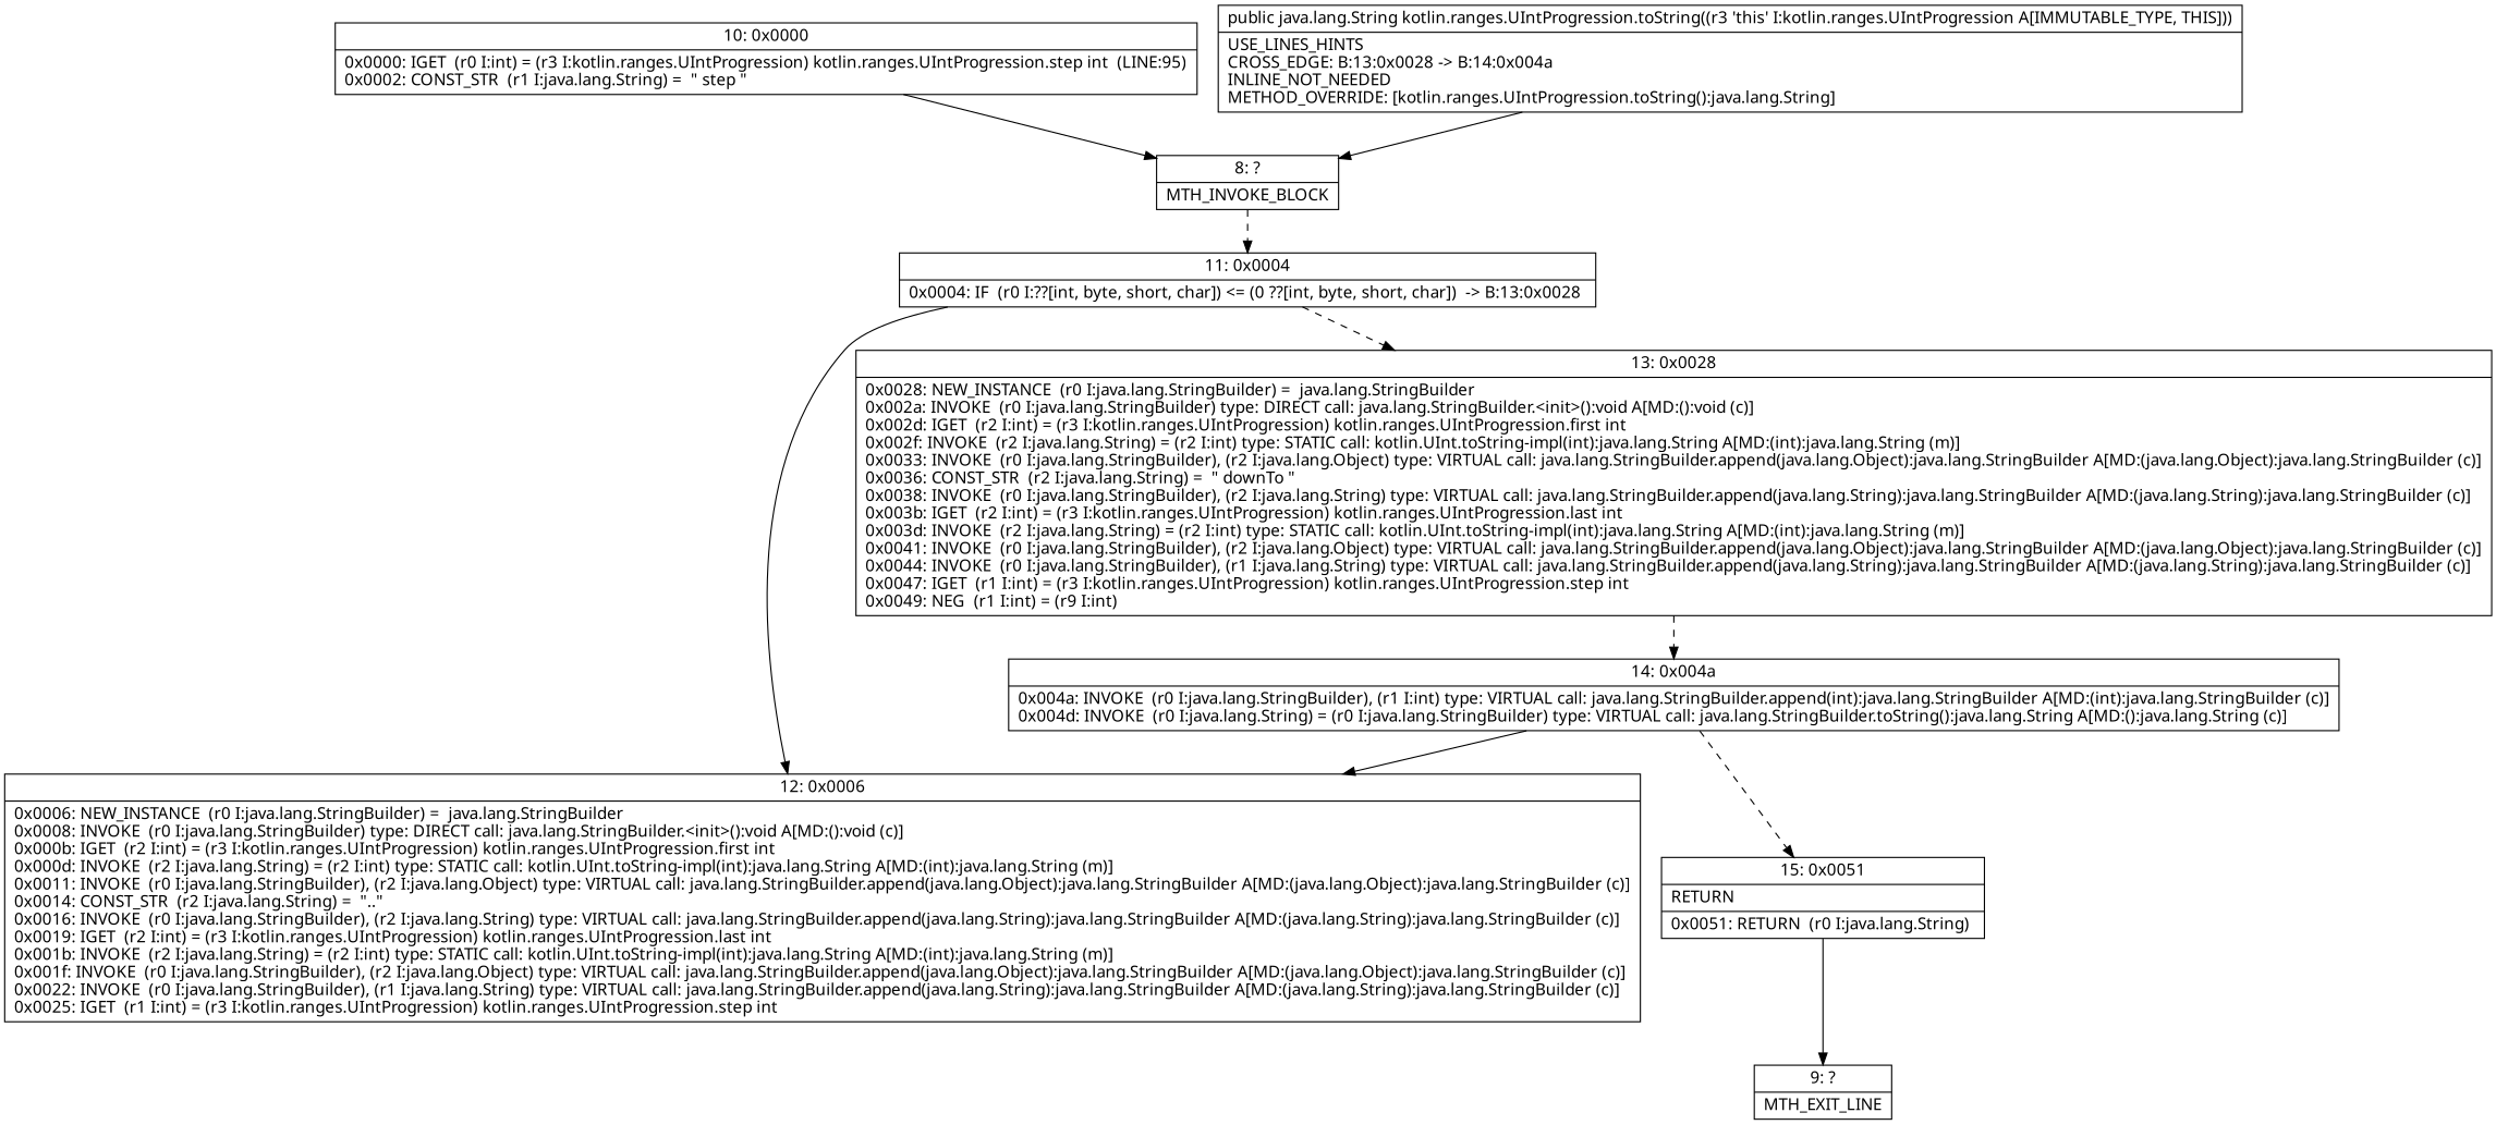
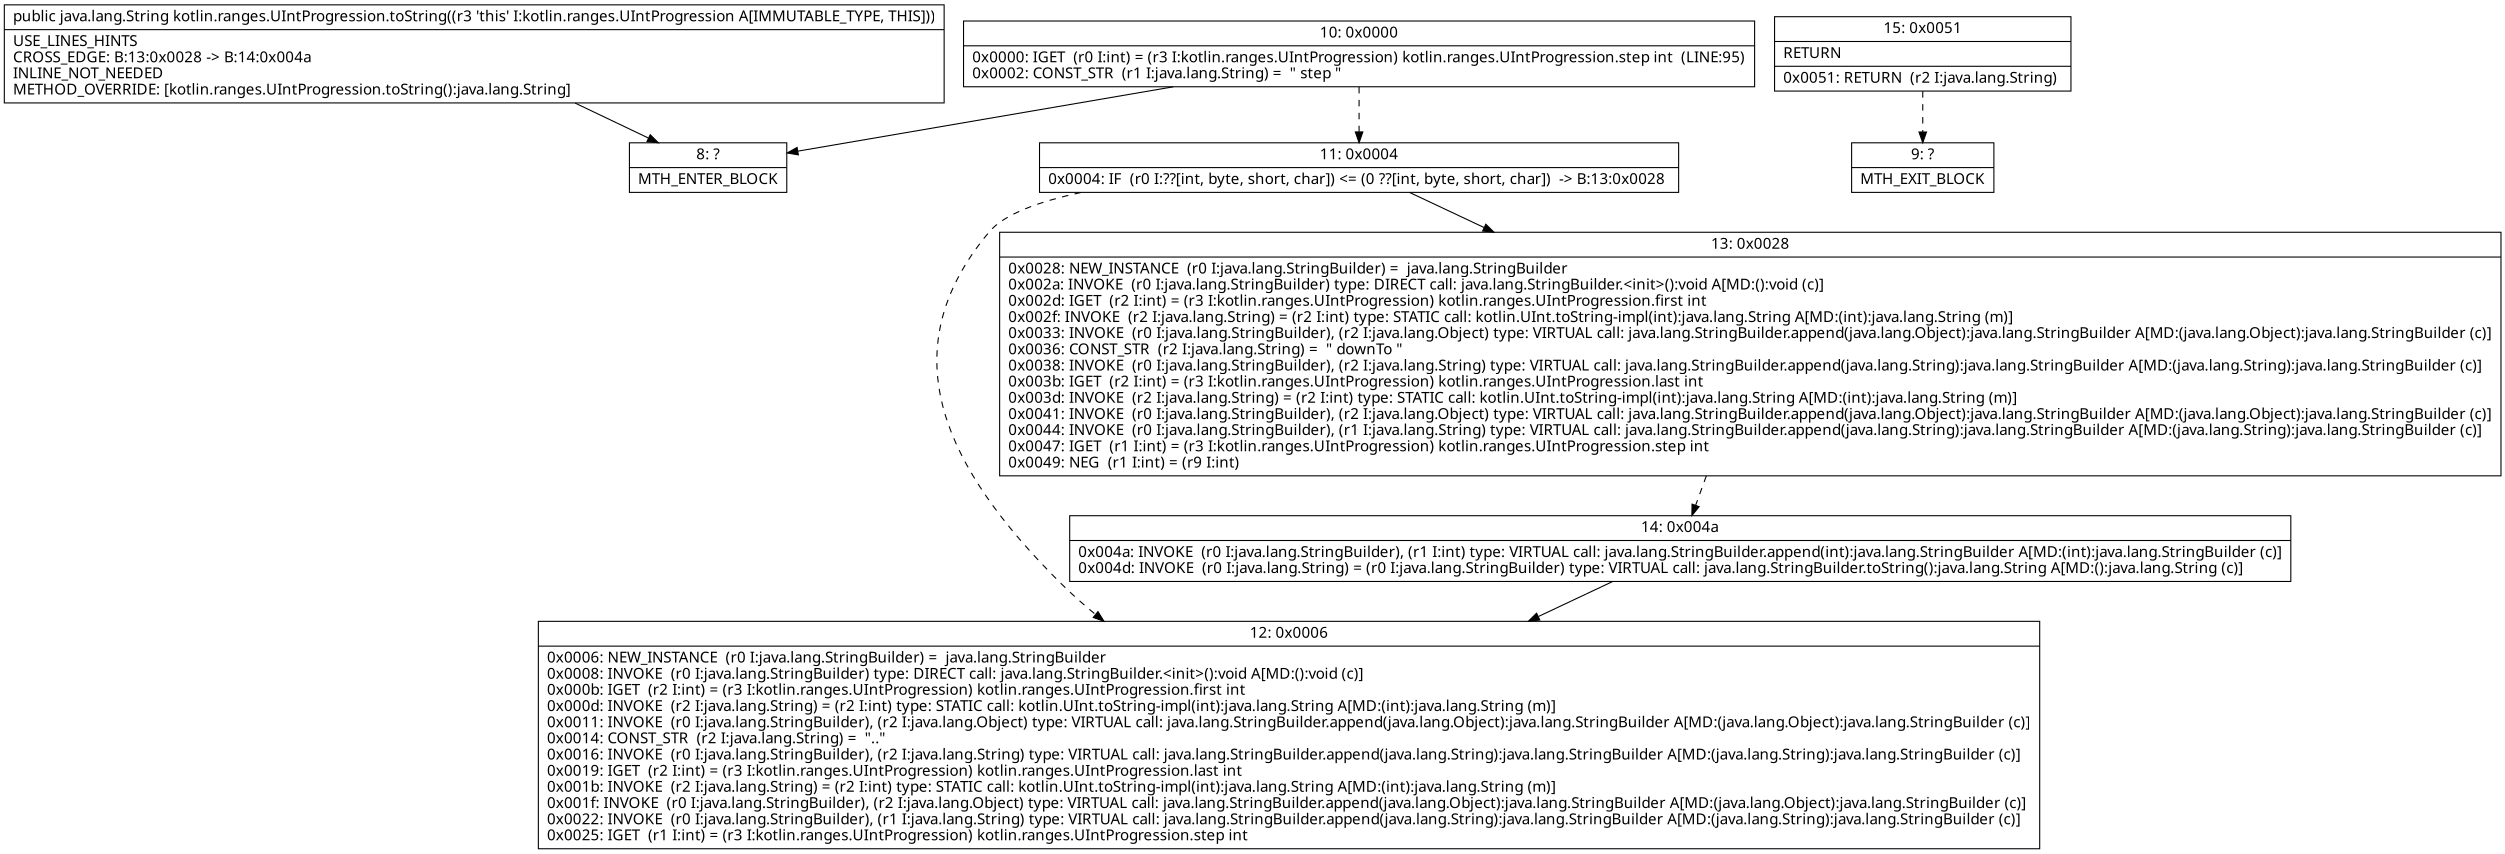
  digraph {
    fontname="Noto Sans"
    node [fontname="Noto Sans" shape=record]
    edge [fontname="Noto Sans" style=solid]
-   n1 [label="{8\:\ ?|MTH_INVOKE_BLOCK\l}"]
+   n1 [label="{8\:\ ?|MTH_ENTER_BLOCK\l}"]
    n2 [label="{10\:\ 0x0000|0x0000: IGET  (r0 I:int) = (r3 I:kotlin.ranges.UIntProgression) kotlin.ranges.UIntProgression.step int  (LINE:95)\l0x0002: CONST_STR  (r1 I:java.lang.String) =  \" step \" \l}"]
    n3 [label="{11\:\ 0x0004|0x0004: IF  (r0 I:??[int, byte, short, char]) \<= (0 ??[int, byte, short, char])  \-\> B:13:0x0028 \l}"]
    n4 [label="{12\:\ 0x0006|0x0006: NEW_INSTANCE  (r0 I:java.lang.StringBuilder) =  java.lang.StringBuilder \l0x0008: INVOKE  (r0 I:java.lang.StringBuilder) type: DIRECT call: java.lang.StringBuilder.\<init\>():void A[MD:():void (c)]\l0x000b: IGET  (r2 I:int) = (r3 I:kotlin.ranges.UIntProgression) kotlin.ranges.UIntProgression.first int \l0x000d: INVOKE  (r2 I:java.lang.String) = (r2 I:int) type: STATIC call: kotlin.UInt.toString\-impl(int):java.lang.String A[MD:(int):java.lang.String (m)]\l0x0011: INVOKE  (r0 I:java.lang.StringBuilder), (r2 I:java.lang.Object) type: VIRTUAL call: java.lang.StringBuilder.append(java.lang.Object):java.lang.StringBuilder A[MD:(java.lang.Object):java.lang.StringBuilder (c)]\l0x0014: CONST_STR  (r2 I:java.lang.String) =  \"..\" \l0x0016: INVOKE  (r0 I:java.lang.StringBuilder), (r2 I:java.lang.String) type: VIRTUAL call: java.lang.StringBuilder.append(java.lang.String):java.lang.StringBuilder A[MD:(java.lang.String):java.lang.StringBuilder (c)]\l0x0019: IGET  (r2 I:int) = (r3 I:kotlin.ranges.UIntProgression) kotlin.ranges.UIntProgression.last int \l0x001b: INVOKE  (r2 I:java.lang.String) = (r2 I:int) type: STATIC call: kotlin.UInt.toString\-impl(int):java.lang.String A[MD:(int):java.lang.String (m)]\l0x001f: INVOKE  (r0 I:java.lang.StringBuilder), (r2 I:java.lang.Object) type: VIRTUAL call: java.lang.StringBuilder.append(java.lang.Object):java.lang.StringBuilder A[MD:(java.lang.Object):java.lang.StringBuilder (c)]\l0x0022: INVOKE  (r0 I:java.lang.StringBuilder), (r1 I:java.lang.String) type: VIRTUAL call: java.lang.StringBuilder.append(java.lang.String):java.lang.StringBuilder A[MD:(java.lang.String):java.lang.StringBuilder (c)]\l0x0025: IGET  (r1 I:int) = (r3 I:kotlin.ranges.UIntProgression) kotlin.ranges.UIntProgression.step int \l}"]
    n5 [label="{13\:\ 0x0028|0x0028: NEW_INSTANCE  (r0 I:java.lang.StringBuilder) =  java.lang.StringBuilder \l0x002a: INVOKE  (r0 I:java.lang.StringBuilder) type: DIRECT call: java.lang.StringBuilder.\<init\>():void A[MD:():void (c)]\l0x002d: IGET  (r2 I:int) = (r3 I:kotlin.ranges.UIntProgression) kotlin.ranges.UIntProgression.first int \l0x002f: INVOKE  (r2 I:java.lang.String) = (r2 I:int) type: STATIC call: kotlin.UInt.toString\-impl(int):java.lang.String A[MD:(int):java.lang.String (m)]\l0x0033: INVOKE  (r0 I:java.lang.StringBuilder), (r2 I:java.lang.Object) type: VIRTUAL call: java.lang.StringBuilder.append(java.lang.Object):java.lang.StringBuilder A[MD:(java.lang.Object):java.lang.StringBuilder (c)]\l0x0036: CONST_STR  (r2 I:java.lang.String) =  \" downTo \" \l0x0038: INVOKE  (r0 I:java.lang.StringBuilder), (r2 I:java.lang.String) type: VIRTUAL call: java.lang.StringBuilder.append(java.lang.String):java.lang.StringBuilder A[MD:(java.lang.String):java.lang.StringBuilder (c)]\l0x003b: IGET  (r2 I:int) = (r3 I:kotlin.ranges.UIntProgression) kotlin.ranges.UIntProgression.last int \l0x003d: INVOKE  (r2 I:java.lang.String) = (r2 I:int) type: STATIC call: kotlin.UInt.toString\-impl(int):java.lang.String A[MD:(int):java.lang.String (m)]\l0x0041: INVOKE  (r0 I:java.lang.StringBuilder), (r2 I:java.lang.Object) type: VIRTUAL call: java.lang.StringBuilder.append(java.lang.Object):java.lang.StringBuilder A[MD:(java.lang.Object):java.lang.StringBuilder (c)]\l0x0044: INVOKE  (r0 I:java.lang.StringBuilder), (r1 I:java.lang.String) type: VIRTUAL call: java.lang.StringBuilder.append(java.lang.String):java.lang.StringBuilder A[MD:(java.lang.String):java.lang.StringBuilder (c)]\l0x0047: IGET  (r1 I:int) = (r3 I:kotlin.ranges.UIntProgression) kotlin.ranges.UIntProgression.step int \l0x0049: NEG  (r1 I:int) = (r9 I:int) \l}"]
    n6 [label="{14\:\ 0x004a|0x004a: INVOKE  (r0 I:java.lang.StringBuilder), (r1 I:int) type: VIRTUAL call: java.lang.StringBuilder.append(int):java.lang.StringBuilder A[MD:(int):java.lang.StringBuilder (c)]\l0x004d: INVOKE  (r0 I:java.lang.String) = (r0 I:java.lang.StringBuilder) type: VIRTUAL call: java.lang.StringBuilder.toString():java.lang.String A[MD:():java.lang.String (c)]\l}"]
-   n7 [label="{15\:\ 0x0051|RETURN\l|0x0051: RETURN  (r0 I:java.lang.String) \l}"]
-   n8 [label="{9\:\ ?|MTH_EXIT_LINE\l}"]
+   n7 [label="{15\:\ 0x0051|RETURN\l|0x0051: RETURN  (r2 I:java.lang.String) \l}"]
+   n8 [label="{9\:\ ?|MTH_EXIT_BLOCK\l}"]
    n9 [label="{public java.lang.String kotlin.ranges.UIntProgression.toString((r3 'this' I:kotlin.ranges.UIntProgression A[IMMUTABLE_TYPE, THIS]))  | USE_LINES_HINTS\lCROSS_EDGE: B:13:0x0028 \-\> B:14:0x004a\lINLINE_NOT_NEEDED\lMETHOD_OVERRIDE: [kotlin.ranges.UIntProgression.toString():java.lang.String]\l}"]
    n2 -> n1
-   n1 -> n3 [style=dashed]
-   n3 -> n4
-   n3 -> n5 [style=dashed]
+   n2 -> n3 [style=dashed]
+   n3 -> n4 [style=dashed]
+   n3 -> n5
    n5 -> n6 [style=dashed]
    n6 -> n4
-   n6 -> n7 [style=dashed]
-   n7 -> n8
+   n7 -> n8 [style=dashed]
    n9 -> n1
  }
